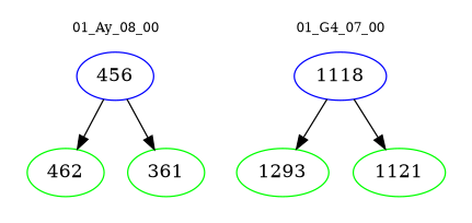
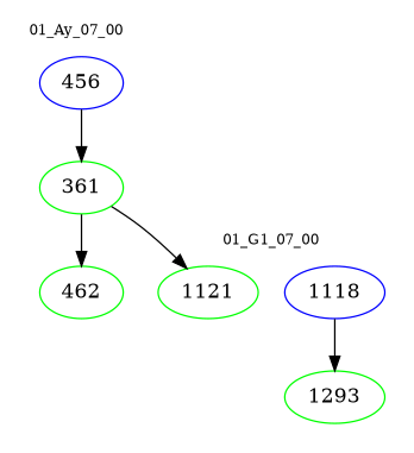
  digraph {
    node [color=green]
    edge [color=black]
    n1 [color=blue label=456]
    n2 [label=462]
    n3 [label=361]
    n4 [color=blue label=1118]
    n5 [label=1293]
    n6 [label=1121]
    subgraph cluster_1 {
      color=white
      fontsize=10
-     label="01_Ay_08_00"
+     label="01_Ay_07_00"
      n1
      n2
      n3
    }
    subgraph cluster_2 {
      color=white
      fontsize=10
-     label="01_G4_07_00"
+     label="01_G1_07_00"
      n4
      n5
      n6
    }
-   n1 -> n2
+   n3 -> n2
    n1 -> n3
    n4 -> n5
-   n4 -> n6
+   n3 -> n6
  }
